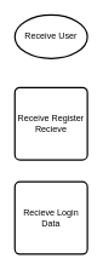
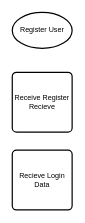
  <mxCell id="0" />
  <mxCell id="1" parent="0" />
- <mxCell id="2" value="Receive User" style="strokeWidth=2;html=1;shape=mxgraph.flowchart.start_1;whiteSpace=wrap;" vertex="1" parent="1"><mxGeometry x="20" y="20" width="100" height="60" as="geometry" /></mxCell>
+ <mxCell id="2" value="Register User" style="strokeWidth=2;html=1;shape=mxgraph.flowchart.start_1;whiteSpace=wrap;" vertex="1" parent="1"><mxGeometry x="20" y="20" width="100" height="60" as="geometry" /></mxCell>
  <mxCell id="3" value="Receive Register Recieve" style="rounded=1;whiteSpace=wrap;html=1;absoluteArcSize=1;arcSize=14;strokeWidth=2;" vertex="1" parent="1"><mxGeometry x="20" y="120" width="100" height="100" as="geometry" /></mxCell>
  <mxCell id="4" value="Recieve Login Data" style="rounded=1;whiteSpace=wrap;html=1;absoluteArcSize=1;arcSize=14;strokeWidth=2;" vertex="1" parent="1"><mxGeometry x="20" y="250" width="100" height="100" as="geometry" /></mxCell>
